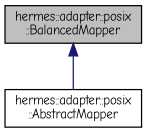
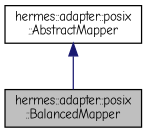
  digraph {
    fontname="Comic Neue"
    node [color=black fontname="Comic Neue" fontsize=10 shape=record style=filled]
    n1 [fillcolor=grey75 fontcolor=black height=0.2 label="hermes::adapter::posix\l::BalancedMapper" width=0.4]
    n2 [fillcolor=white height=0.2 label="hermes::adapter::posix\l::AbstractMapper" width=0.4]
-   n1 -> n2 [color=midnightblue dir=back fontname="Comic Neue" fontsize=10 labelfontname=Helvetica labelfontsize=10 style=solid]
+   n2 -> n1 [color=midnightblue dir=back fontname="Comic Neue" fontsize=10 labelfontname=Helvetica labelfontsize=10 style=solid]
  }
